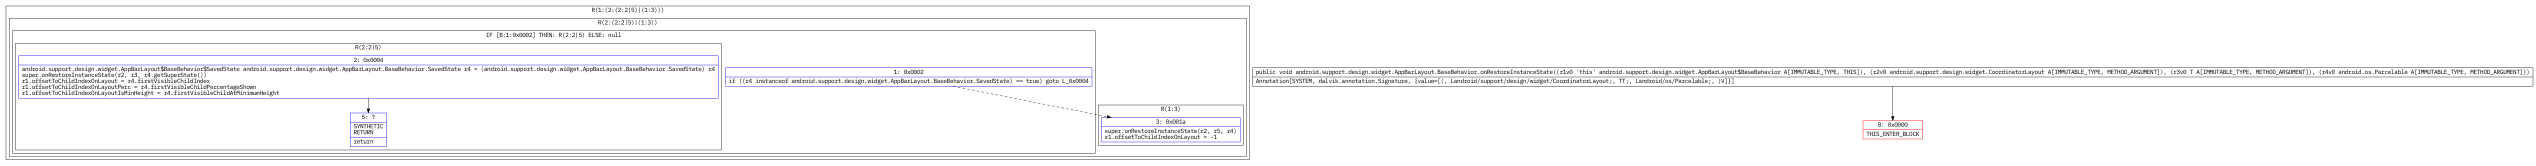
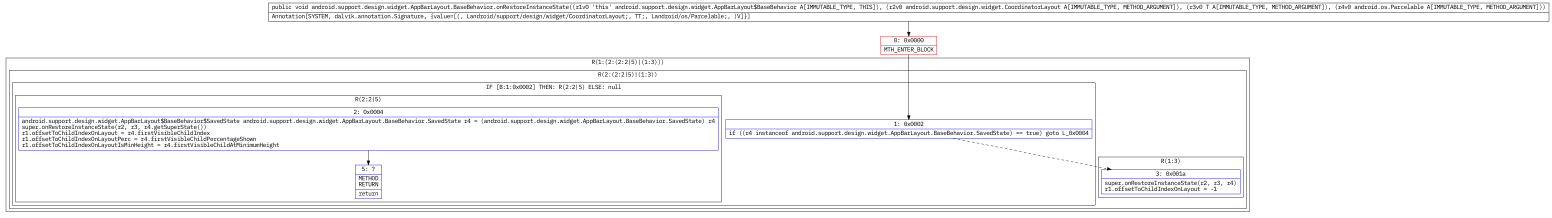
  digraph {
    fontname="IBM Plex Mono"
    node [color=blue fontname="IBM Plex Mono" shape=record]
    edge [fontname="IBM Plex Mono"]
    n1 [label="{2\:\ 0x0004|android.support.design.widget.AppBarLayout$BaseBehavior$SavedState android.support.design.widget.AppBarLayout.BaseBehavior.SavedState r4 = (android.support.design.widget.AppBarLayout.BaseBehavior.SavedState) r4\lsuper.onRestoreInstanceState(r2, r3, r4.getSuperState())\lr1.offsetToChildIndexOnLayout = r4.firstVisibleChildIndex\lr1.offsetToChildIndexOnLayoutPerc = r4.firstVisibleChildPercentageShown\lr1.offsetToChildIndexOnLayoutIsMinHeight = r4.firstVisibleChildAtMinimumHeight\l}"]
-   n2 [label="{5\:\ ?|SYNTHETIC\lRETURN\l|return\l}"]
+   n2 [label="{5\:\ ?|METHOD\lRETURN\l|return\l}"]
    n3 [label="{1\:\ 0x0002|if ((r4 instanceof android.support.design.widget.AppBarLayout.BaseBehavior.SavedState) == true) goto L_0x0004\l}"]
-   n4 [label="{3\:\ 0x001a|super.onRestoreInstanceState(r2, r5, r4)\lr1.offsetToChildIndexOnLayout = \-1\l}"]
-   n5 [color=red label="{0\:\ 0x0000|THIS_ENTER_BLOCK\l}"]
+   n4 [label="{3\:\ 0x001a|super.onRestoreInstanceState(r2, r3, r4)\lr1.offsetToChildIndexOnLayout = \-1\l}"]
+   n5 [color=red label="{0\:\ 0x0000|MTH_ENTER_BLOCK\l}"]
    n6 [label="{public void android.support.design.widget.AppBarLayout.BaseBehavior.onRestoreInstanceState((r1v0 'this' android.support.design.widget.AppBarLayout$BaseBehavior A[IMMUTABLE_TYPE, THIS]), (r2v0 android.support.design.widget.CoordinatorLayout A[IMMUTABLE_TYPE, METHOD_ARGUMENT]), (r3v0 T A[IMMUTABLE_TYPE, METHOD_ARGUMENT]), (r4v0 android.os.Parcelable A[IMMUTABLE_TYPE, METHOD_ARGUMENT]))  | Annotation[SYSTEM, dalvik.annotation.Signature, \{value=[(, Landroid\/support\/design\/widget\/CoordinatorLayout;, TT;, Landroid\/os\/Parcelable;, )V]\}]\l}" color=""]
    subgraph cluster_1 {
      label="R(1:(2:(2:2|5)|(1:3)))"
      subgraph cluster_2 {
        label="R(2:(2:2|5)|(1:3))"
        subgraph cluster_3 {
          label="IF [B:1:0x0002] THEN: R(2:2|5) ELSE: null"
          n3
          subgraph cluster_4 {
            label="R(2:2|5)"
            n1
            n2
          }
        }
        subgraph cluster_5 {
          label="R(1:3)"
          n4
        }
      }
    }
    n1 -> n2
    n3 -> n4 [style=dashed]
+   n5 -> n3
    n6 -> n5
  }
